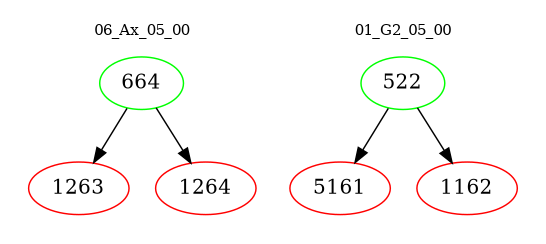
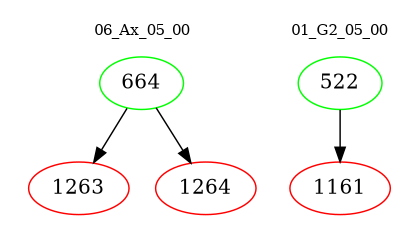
  digraph {
    node [color=red]
    edge [color=black]
    n1 [color=green label=664]
    n2 [label=1263]
    n3 [label=1264]
    n4 [color=green label=522]
-   n5 [label=5161]
-   n6 [label=1162]
+   n5 [label=1161]
    subgraph cluster_1 {
      color=white
      fontsize=10
      label="06_Ax_05_00"
      n1
      n2
      n3
    }
    subgraph cluster_2 {
      color=white
      fontsize=10
      label="01_G2_05_00"
      n4
      n5
-     n6
    }
    n1 -> n2
    n1 -> n3
    n4 -> n5
-   n4 -> n6
  }
